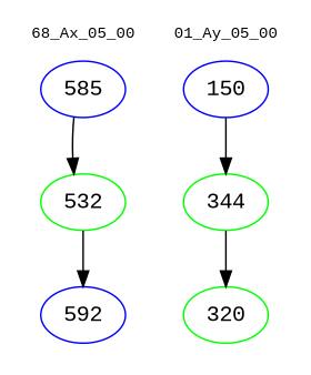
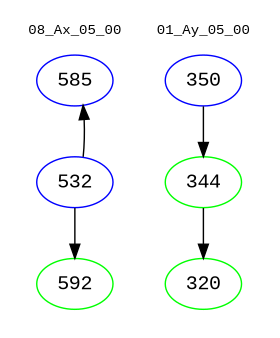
  digraph {
    fontname="Liberation Mono"
    node [color=green fontname="Liberation Mono"]
    edge [color=black fontname="Liberation Mono"]
    n1 [color=blue label=585]
-   n2 [label=532]
-   n3 [color=blue label=592]
-   n4 [color=blue label=150]
+   n2 [color=blue label=532]
+   n3 [label=592]
+   n4 [color=blue label=350]
    n5 [label=344]
    n6 [label=320]
    subgraph cluster_1 {
      color=white
      fontsize=10
-     label="68_Ax_05_00"
+     label="08_Ax_05_00"
      n1
      n2
      n3
    }
    subgraph cluster_2 {
      color=white
      fontsize=10
      label="01_Ay_05_00"
      n4
      n5
      n6
    }
-   n1 -> n2
+   n2 -> n1
    n2 -> n3
    n4 -> n5
    n5 -> n6
  }
